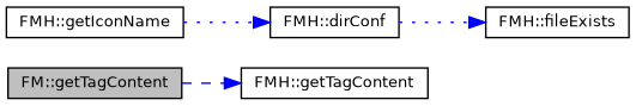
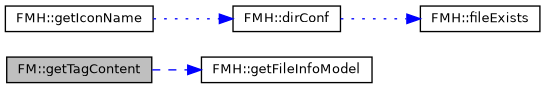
  digraph {
    rankdir=LR
    node [color=black fillcolor=white fontname=Helvetica fontsize=10 shape=record style=filled]
    edge [color=blue fontname=Helvetica fontsize=10 labelfontname=Helvetica labelfontsize=10 style=dotted]
    n1 [fillcolor=grey75 fontcolor=black height=0.2 label="FM::getTagContent" width=0.4]
-   n2 [height=0.2 label="FMH::getTagContent" width=0.4]
+   n2 [height=0.2 label="FMH::getFileInfoModel" width=0.4]
    n3 [height=0.2 label="FMH::getIconName" width=0.4]
    n4 [height=0.2 label="FMH::dirConf" width=0.4]
    n5 [height=0.2 label="FMH::fileExists" width=0.4]
    n1 -> n2 [style=dashed]
    n3 -> n4
    n4 -> n5
  }
